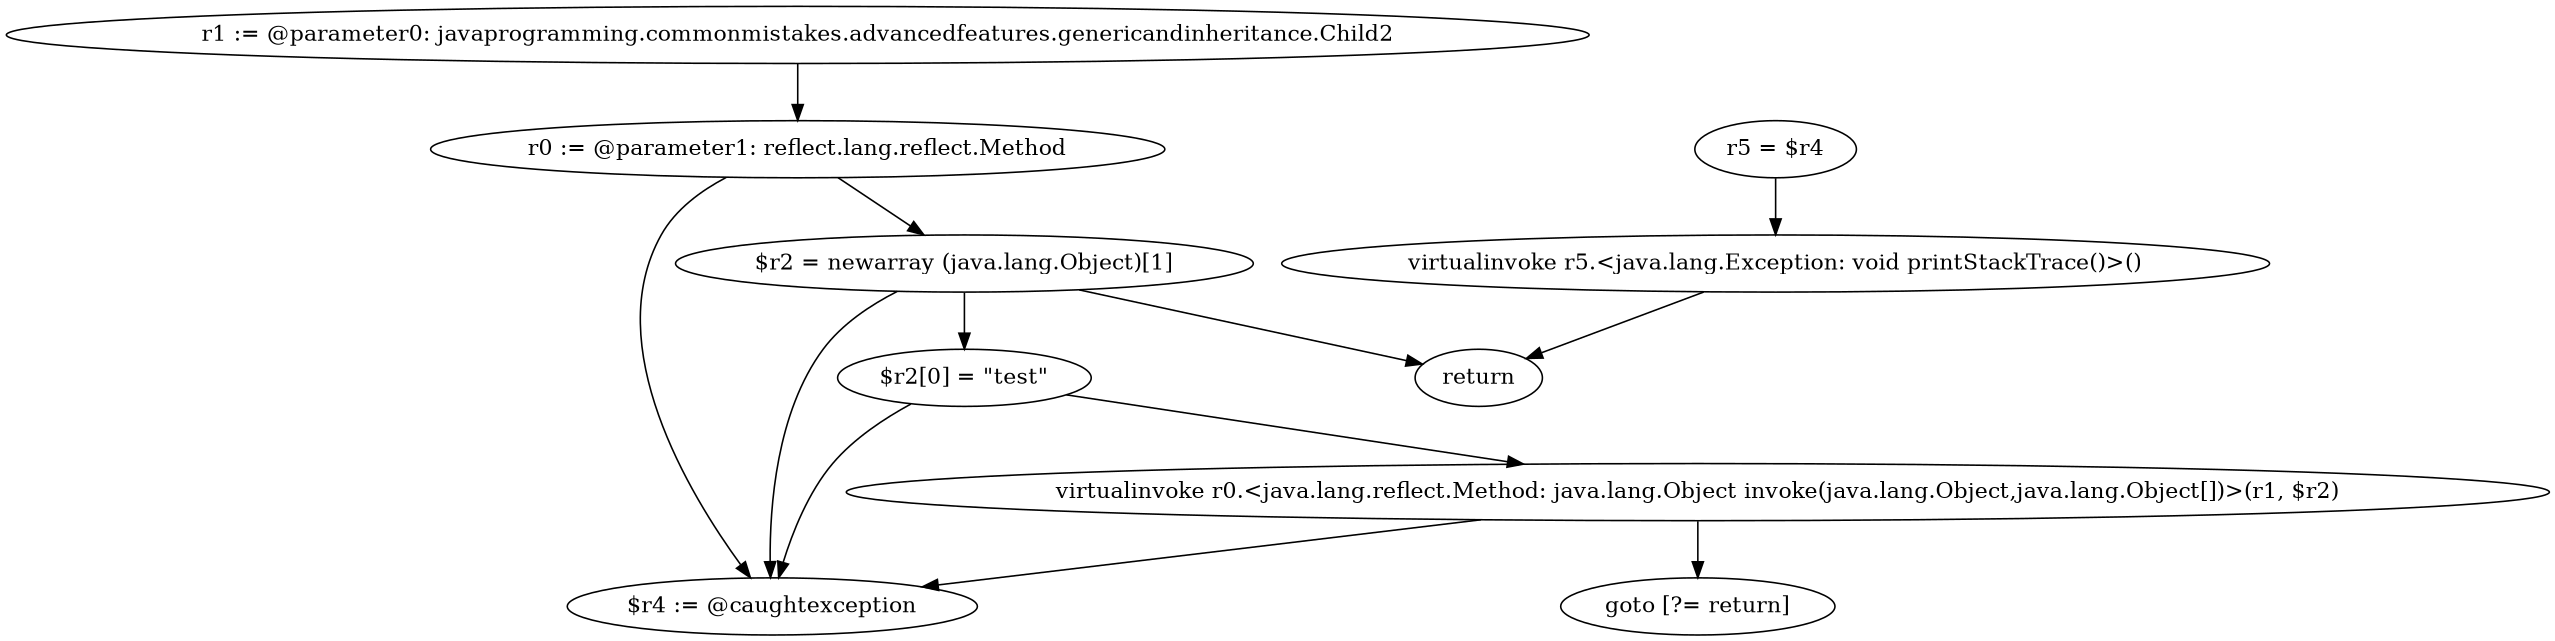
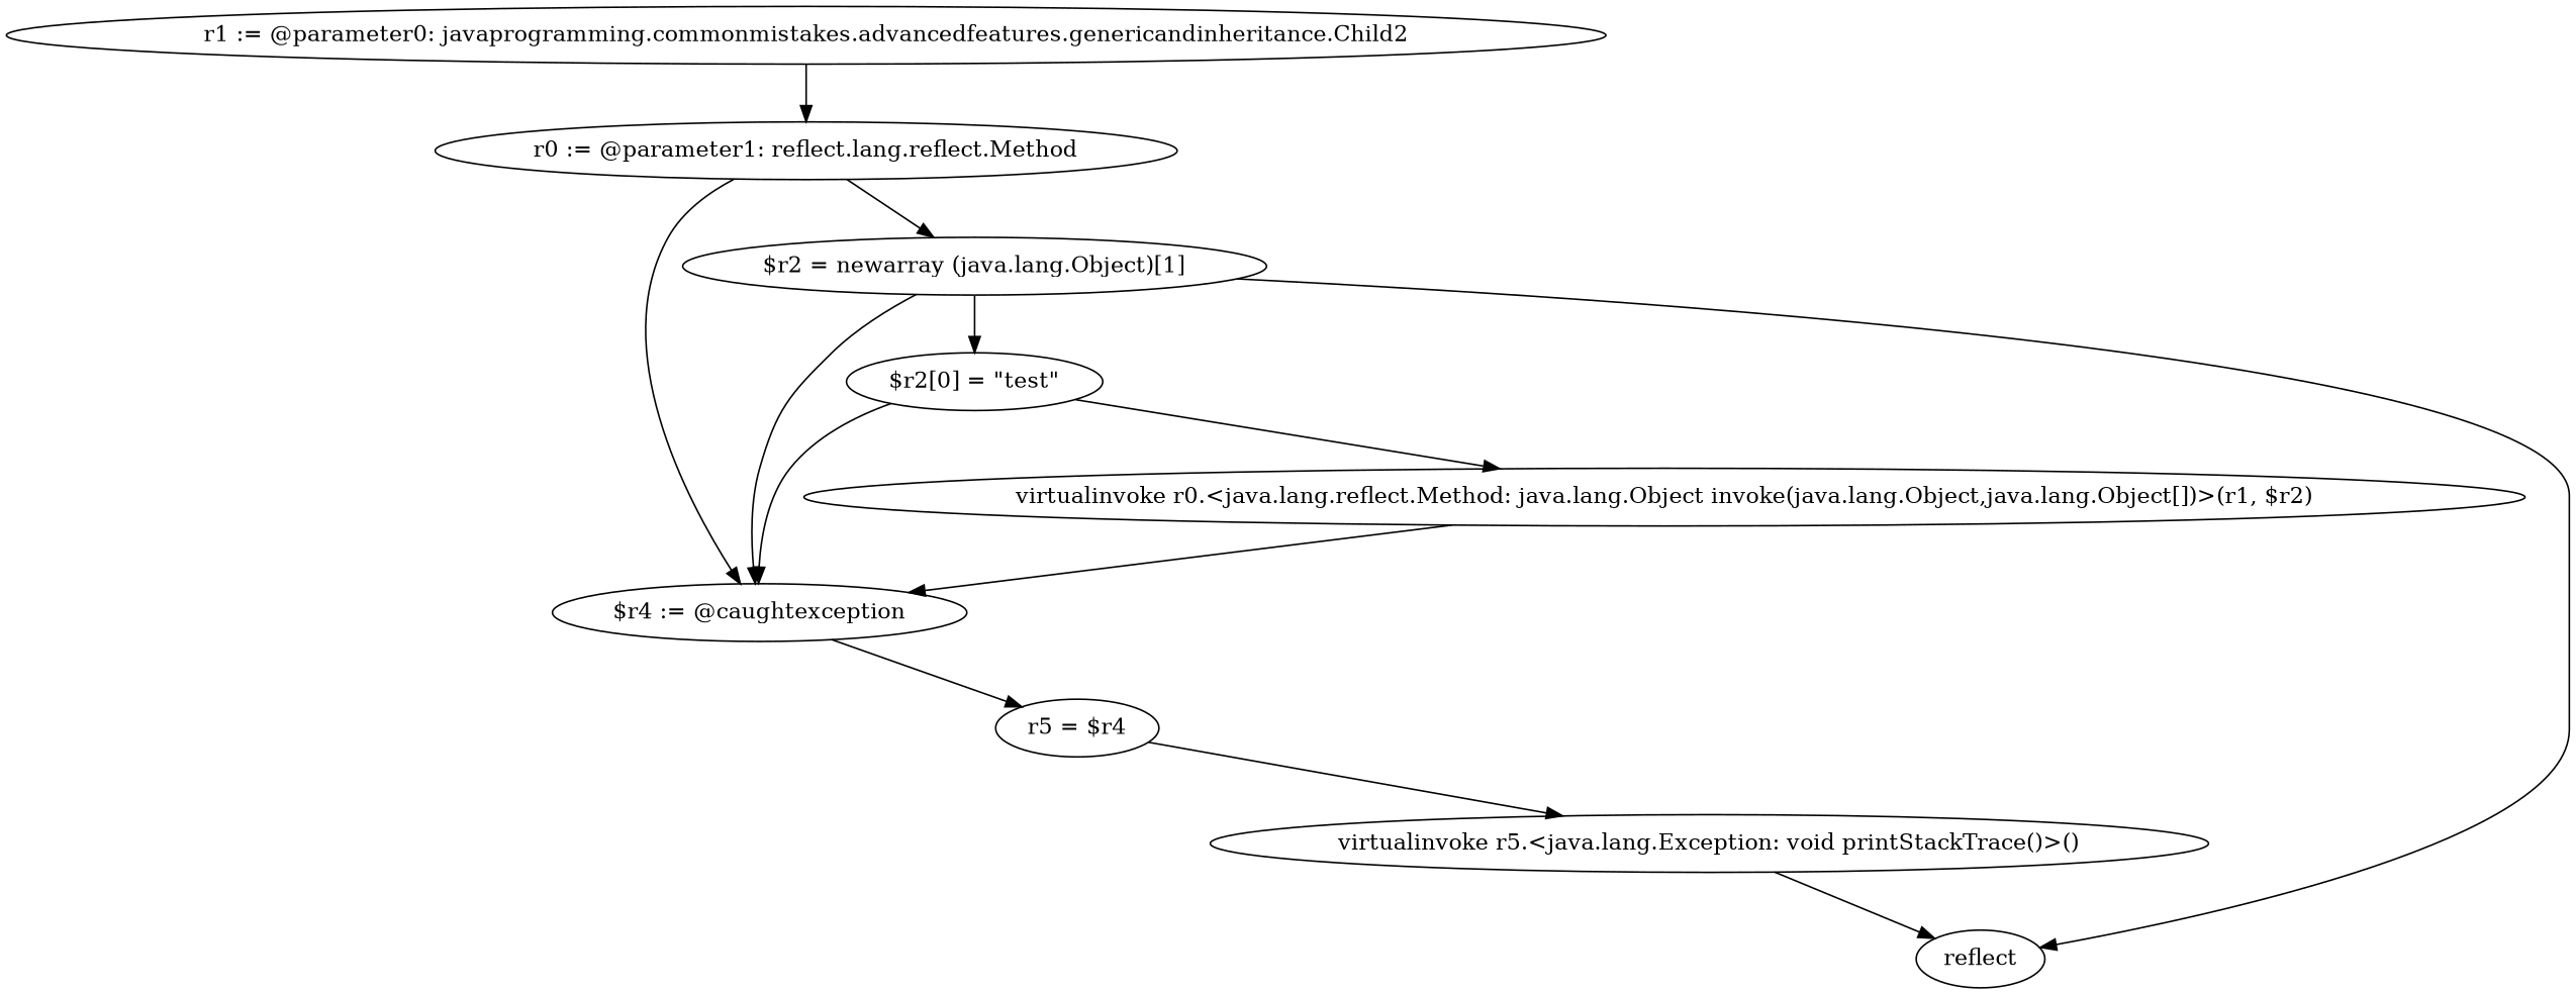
  digraph {
    n1 [label="r0 := @parameter1: reflect.lang.reflect.Method"]
    "r1 := @parameter0: javaprogramming.commonmistakes.advancedfeatures.genericandinheritance.Child2"
    "$r2 = newarray (java.lang.Object)[1]"
    "$r4 := @caughtexception"
    "$r2[0] = \"test\""
-   return
+   return [label=reflect]
    "r5 = $r4"
    "virtualinvoke r0.<java.lang.reflect.Method: java.lang.Object invoke(java.lang.Object,java.lang.Object[])>(r1, $r2)"
-   "goto [?= return]"
    "virtualinvoke r5.<java.lang.Exception: void printStackTrace()>()"
    n1 -> "$r2 = newarray (java.lang.Object)[1]"
    n1 -> "$r4 := @caughtexception"
    "r1 := @parameter0: javaprogramming.commonmistakes.advancedfeatures.genericandinheritance.Child2" -> n1
    "$r2 = newarray (java.lang.Object)[1]" -> "$r4 := @caughtexception"
    "$r2 = newarray (java.lang.Object)[1]" -> "$r2[0] = \"test\""
    "$r2 = newarray (java.lang.Object)[1]" -> return
+   "$r4 := @caughtexception" -> "r5 = $r4"
    "$r2[0] = \"test\"" -> "$r4 := @caughtexception"
    "$r2[0] = \"test\"" -> "virtualinvoke r0.<java.lang.reflect.Method: java.lang.Object invoke(java.lang.Object,java.lang.Object[])>(r1, $r2)"
    "r5 = $r4" -> "virtualinvoke r5.<java.lang.Exception: void printStackTrace()>()"
    "virtualinvoke r0.<java.lang.reflect.Method: java.lang.Object invoke(java.lang.Object,java.lang.Object[])>(r1, $r2)" -> "$r4 := @caughtexception"
-   "virtualinvoke r0.<java.lang.reflect.Method: java.lang.Object invoke(java.lang.Object,java.lang.Object[])>(r1, $r2)" -> "goto [?= return]"
    "virtualinvoke r5.<java.lang.Exception: void printStackTrace()>()" -> return
  }
